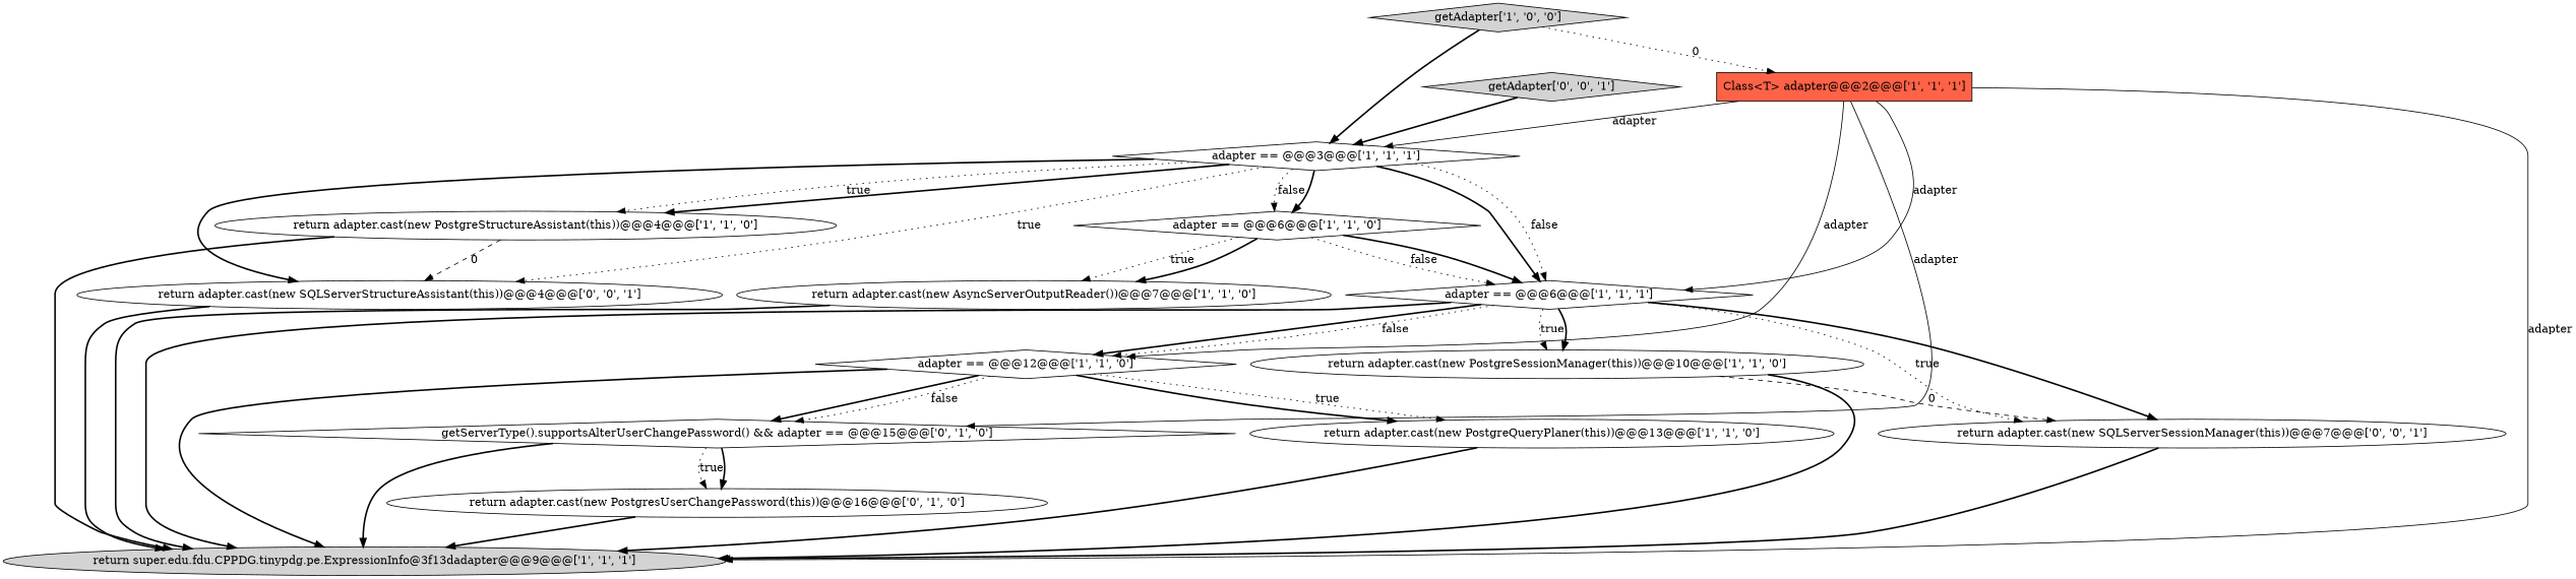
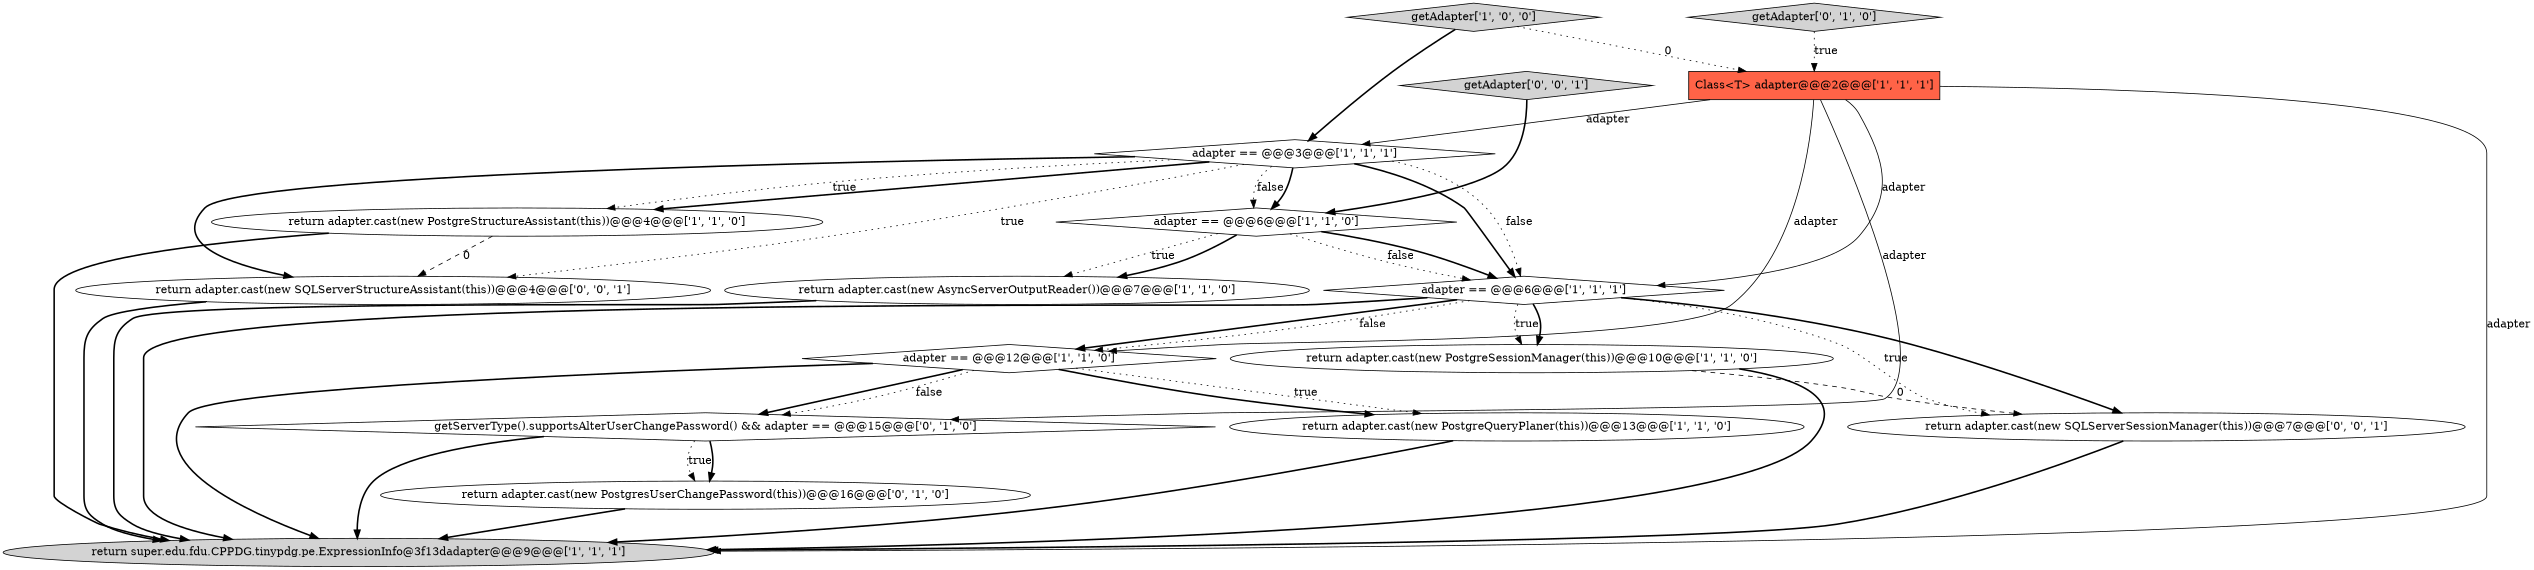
  digraph {
    node [fillcolor=white shape=diamond style=filled]
    edge [style=bold]
    n1 [fillcolor=lightgray label="getAdapter['1', '0', '0']"]
    n2 [fillcolor=tomato label="Class<T> adapter@@@2@@@['1', '1', '1']" shape=box]
    n3 [label="adapter == @@@3@@@['1', '1', '1']"]
    n4 [label="adapter == @@@6@@@['1', '1', '1']"]
    n5 [fillcolor=lightgray label="return super.edu.fdu.CPPDG.tinypdg.pe.ExpressionInfo@3f13dadapter@@@9@@@['1', '1', '1']" shape=ellipse]
    n6 [label="getServerType().supportsAlterUserChangePassword() && adapter == @@@15@@@['0', '1', '0']"]
    n7 [label="adapter == @@@12@@@['1', '1', '0']"]
    n8 [label="adapter == @@@6@@@['1', '1', '0']"]
    n9 [label="return adapter.cast(new SQLServerStructureAssistant(this))@@@4@@@['0', '0', '1']" shape=ellipse]
    n10 [label="return adapter.cast(new PostgreStructureAssistant(this))@@@4@@@['1', '1', '0']" shape=ellipse]
    n11 [label="return adapter.cast(new SQLServerSessionManager(this))@@@7@@@['0', '0', '1']" shape=ellipse]
    n12 [label="return adapter.cast(new PostgreSessionManager(this))@@@10@@@['1', '1', '0']" shape=ellipse]
    n13 [label="return adapter.cast(new PostgresUserChangePassword(this))@@@16@@@['0', '1', '0']" shape=ellipse]
    n14 [label="return adapter.cast(new AsyncServerOutputReader())@@@7@@@['1', '1', '0']" shape=ellipse]
    n15 [label="return adapter.cast(new PostgreQueryPlaner(this))@@@13@@@['1', '1', '0']" shape=ellipse]
+   n16 [fillcolor=lightgray label="getAdapter['0', '1', '0']"]
    n17 [fillcolor=lightgray label="getAdapter['0', '0', '1']"]
    n1 -> n2 [label=0 style=dotted]
    n1 -> n3
    n2 -> n3 [label=adapter style=solid]
    n2 -> n4 [label=adapter style=solid]
    n2 -> n5 [label=adapter style=solid]
    n2 -> n6 [label=adapter style=solid]
    n2 -> n7 [label=adapter style=solid]
    n3 -> n4
    n3 -> n4 [label=false style=dotted]
    n3 -> n8 [label=false style=dotted]
    n3 -> n8
    n3 -> n9 [label=true style=dotted]
    n3 -> n9
    n3 -> n10
    n3 -> n10 [label=true style=dotted]
    n4 -> n5
    n4 -> n7
    n4 -> n7 [label=false style=dotted]
    n4 -> n11 [label=true style=dotted]
    n4 -> n11
    n4 -> n12 [label=true style=dotted]
    n4 -> n12
    n6 -> n5
    n6 -> n13 [label=true style=dotted]
    n6 -> n13
    n7 -> n5
    n7 -> n6
    n7 -> n6 [label=false style=dotted]
    n7 -> n15 [label=true style=dotted]
    n7 -> n15
    n8 -> n4 [label=false style=dotted]
    n8 -> n4
    n8 -> n14 [label=true style=dotted]
    n8 -> n14
    n9 -> n5
    n10 -> n5
    n10 -> n9 [label=0 style=dashed]
    n11 -> n5
    n12 -> n5
    n12 -> n11 [label=0 style=dashed]
    n13 -> n5
    n14 -> n5
    n15 -> n5
-   n17 -> n3
+   n16 -> n2 [label=true style=dotted]
+   n17 -> n8
  }
